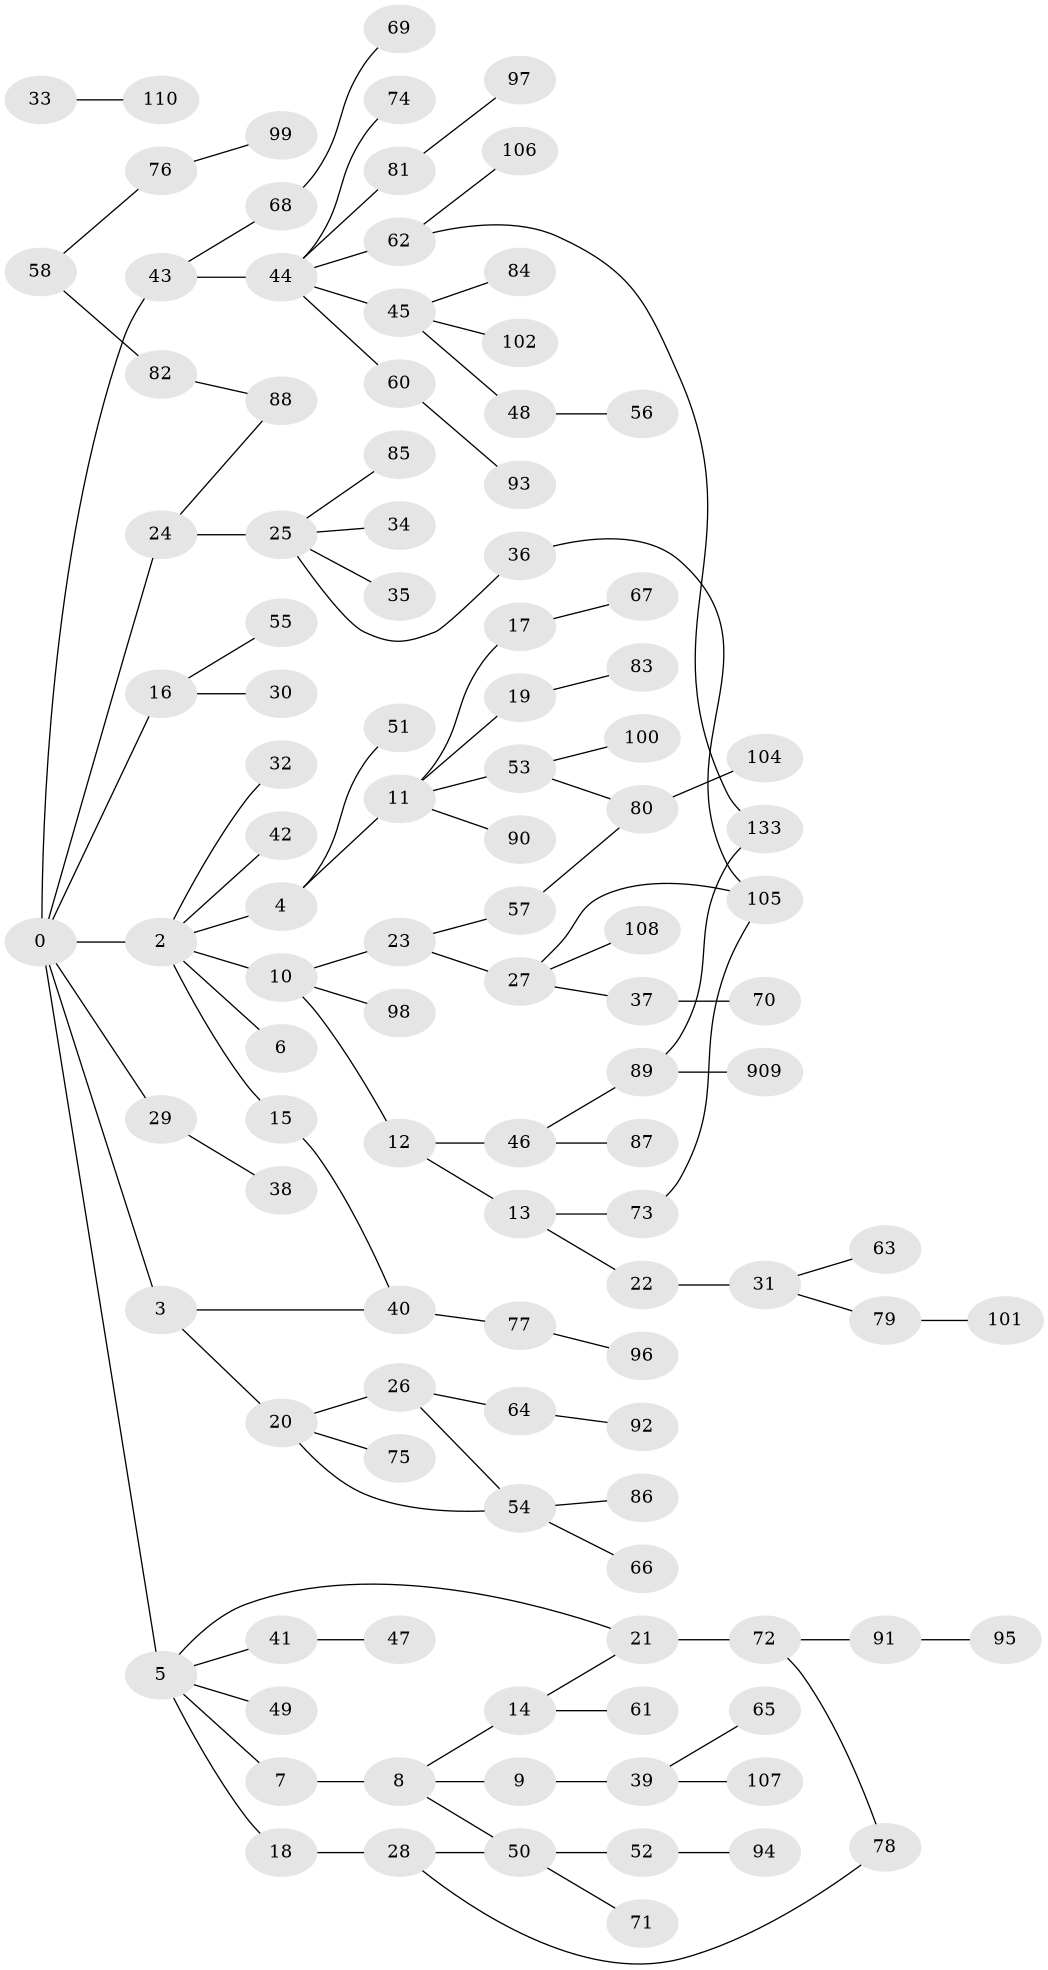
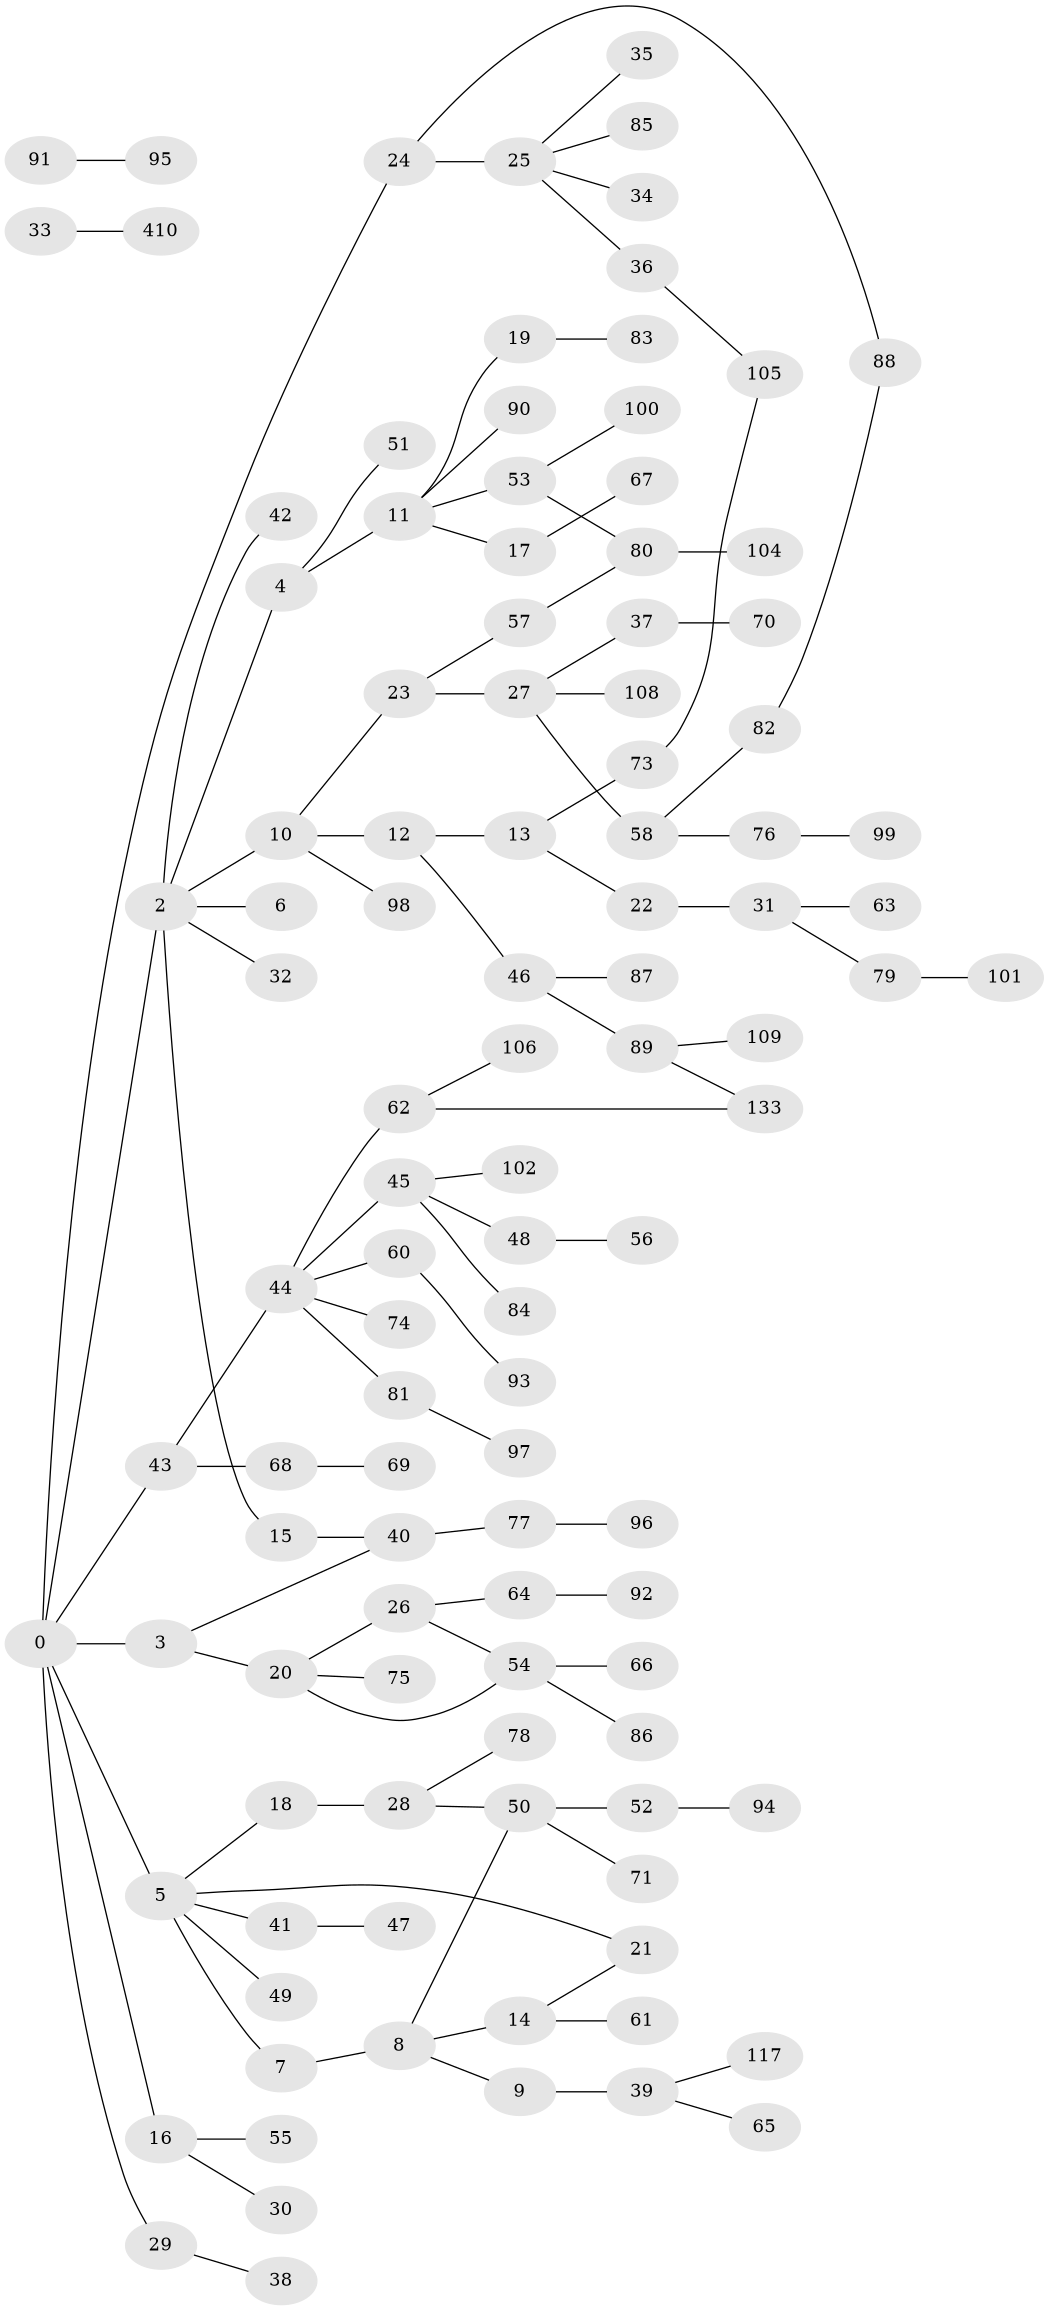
  graph {
    rankdir=LR
    node [color=gray90 style=filled]
    n1 [label=0]
    2
    3
    5
    16
    24
    29
    43
    4
    6
    10
    15
    32
    42
    20
    40
    7
    18
    21
    41
    49
    30
    55
    25
    88
    38
    44
    68
    11
    51
    12
    23
    98
    26
    54
    75
    77
    17
    19
    53
    90
    8
    28
-   72
    47
    9
    14
    50
    39
    61
    33
-   110
+   110 [label=410]
    65
-   107
+   107 [label=117]
    13
    46
    27
    57
    67
    83
    80
    100
    22
    73
    87
    89
    31
    105
    78
    64
    66
    86
    91
    63
    79
    37
    58
    108
    34
    35
    36
    85
    92
    70
    76
    82
    52
    71
    101
    96
    45
    60
    62
    74
    81
    69
    48
    84
    102
    93
    n101 [label=133]
    106
    97
    56
-   109 [label=909]
+   109
    94
    104
    99
    95
    n1 -- 2
    n1 -- 3
    n1 -- 5
    n1 -- 16
    n1 -- 24
    n1 -- 29
    n1 -- 43
    2 -- 4
    2 -- 6
    2 -- 10
    2 -- 15
    2 -- 32
    2 -- 42
    3 -- 20
    3 -- 40
    5 -- 7
    5 -- 18
    5 -- 21
    5 -- 41
    5 -- 49
    16 -- 30
    16 -- 55
    24 -- 25
    24 -- 88
    29 -- 38
    43 -- 44
    43 -- 68
    4 -- 11
    4 -- 51
    10 -- 12
    10 -- 23
    10 -- 98
    15 -- 40
    20 -- 26
    20 -- 54
    20 -- 75
    40 -- 77
    7 -- 8
    18 -- 28
-   21 -- 72
    41 -- 47
    25 -- 34
    25 -- 35
    25 -- 36
    25 -- 85
    44 -- 45
    44 -- 60
    44 -- 62
    44 -- 74
    44 -- 81
    68 -- 69
    11 -- 17
    11 -- 19
    11 -- 53
    11 -- 90
    12 -- 13
    12 -- 46
    23 -- 27
    23 -- 57
    26 -- 54
    26 -- 64
    54 -- 66
    54 -- 86
    77 -- 96
    17 -- 67
    19 -- 83
    53 -- 80
    53 -- 100
    8 -- 9
    8 -- 14
    8 -- 50
    28 -- 50
    28 -- 78
-   72 -- 78
-   72 -- 91
    9 -- 39
    14 -- 21
    14 -- 61
    50 -- 52
    50 -- 71
    39 -- 65
    39 -- 107
    33 -- 110
    13 -- 22
    13 -- 73
    46 -- 87
    46 -- 89
    27 -- 37
-   27 -- 105
+   27 -- 58
    27 -- 108
    57 -- 80
    80 -- 104
    22 -- 31
    73 -- 105
    89 -- n101
    89 -- 109
    31 -- 63
    31 -- 79
    64 -- 92
    91 -- 95
    79 -- 101
    37 -- 70
    58 -- 76
    58 -- 82
    36 -- 105
    76 -- 99
    82 -- 88
    52 -- 94
    45 -- 48
    45 -- 84
    45 -- 102
    60 -- 93
    62 -- n101
    62 -- 106
    81 -- 97
    48 -- 56
  }
